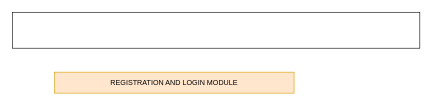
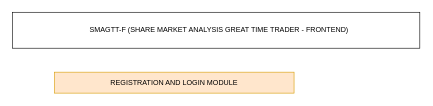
  <mxCell id="0" />
  <mxCell id="1" parent="0" />
  <mxCell id="2" value="REGISTRATION AND LOGIN MODULE" style="text;html=1;align=center;verticalAlign=middle;whiteSpace=wrap;rounded=0;fillColor=#ffe6cc;strokeColor=#d79b00;" vertex="1" parent="1"><mxGeometry x="90" y="120" width="400" height="35" as="geometry" /></mxCell>
  <mxCell id="3" value="" style="rounded=0;whiteSpace=wrap;html=1;" vertex="1" parent="1"><mxGeometry x="20" y="20" width="680" height="60" as="geometry" /></mxCell>
+ <mxCell id="4" value="SMAGTT-F (SHARE MARKET ANALYSIS GREAT TIME TRADER - FRONTEND)" style="text;html=1;align=center;verticalAlign=middle;whiteSpace=wrap;rounded=0;" vertex="1" parent="1"><mxGeometry x="45" y="35" width="640" height="30" as="geometry" /></mxCell>
